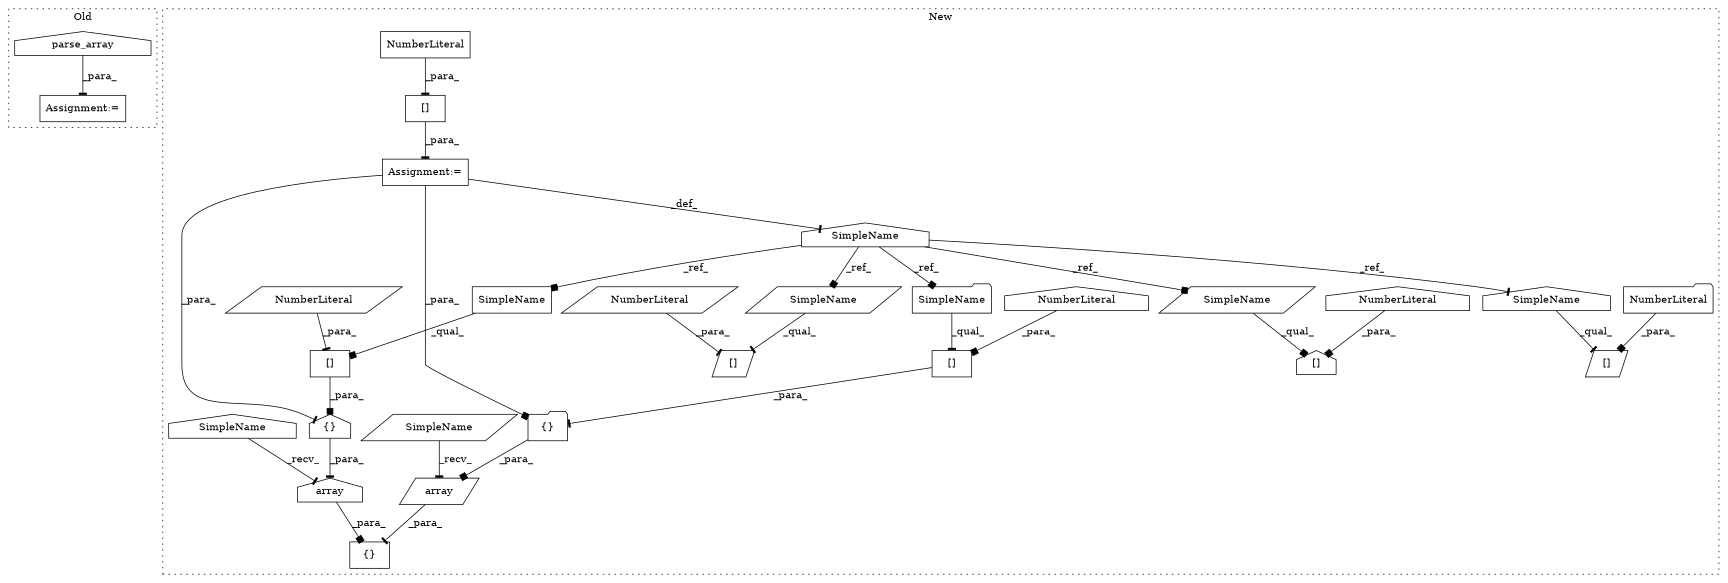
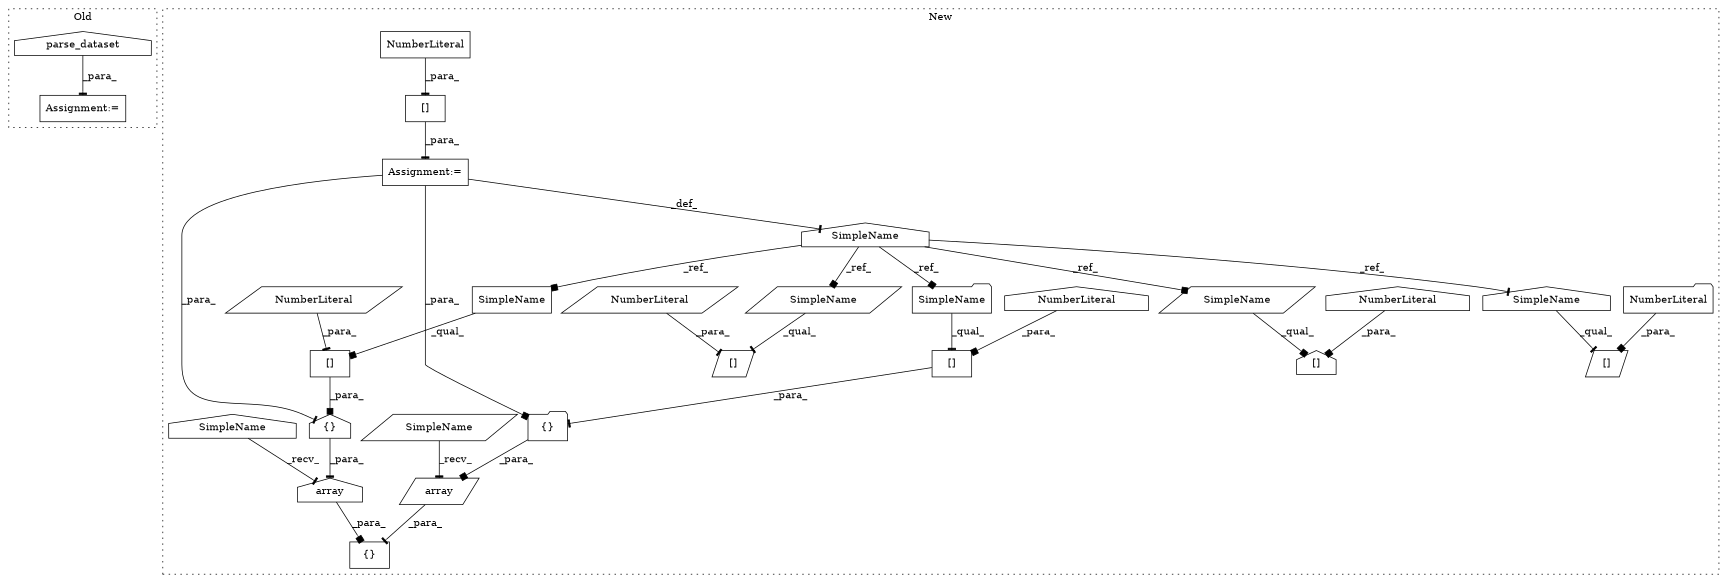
  digraph {
    node [a=42 l=1 shape=house]
    edge [arrowhead=tee]
-   n1 [a=32 l="14,1" label=parse_array s="2563,2584"]
+   n1 [a=32 l="14,1" label=parse_dataset s="2563,2584"]
    n2 [a=7 l=2 label="Assignment:=" s=2561 shape=box]
    n3 [a=2 l="7,1" label="[]" s="2441,2449" shape=parallelogram]
    n4 [a=34 label=NumberLiteral s=2448 shape=parallelogram]
    n5 [a=7 label="Assignment:=" s=2145 shape=box]
    n6 [a=2 l="7,1" label="[]" s="2546,2554" shape=parallelogram]
    n7 [a=34 label=NumberLiteral s=2553 shape=folder]
    n8 [a=2 l="7,1" label="[]" s="2394,2402"]
    n9 [a=34 label=NumberLiteral s=2401]
    n10 [a=2 l="7,1" label="[]" s="2241,2249" shape=box]
    n11 [a=34 label=NumberLiteral s=2248 shape=parallelogram]
    n12 [a=2 l="7,1" label="[]" s="2207,2215" shape=box]
    n13 [a=34 label=NumberLiteral s=2214]
    n14 [a=2 l="8,1" label="[]" s="2146,2155" shape=box]
    n15 [a=4 l="1,1" label="{}" s="2206,2216" shape=folder]
    n16 [a=34 label=NumberLiteral s=2154 shape=box]
    n17 [a=4 l="1,1" label="{}" s="2184,2252" shape=box]
    n18 [a=32 l="6,1" label=array s="2191,2217" shape=parallelogram]
    n19 [a=4 l="1,1" label="{}" s="2240,2250"]
    n20 [a=32 l="6,1" label=array s="2225,2251"]
    n21 [l=6 label=SimpleName s=2139]
    n22 [l=6 label=SimpleName s=2207 shape=folder]
    n23 [l=6 label=SimpleName s=2546]
    n24 [l=6 label=SimpleName s=2241 shape=box]
    n25 [l=6 label=SimpleName s=2441 shape=parallelogram]
    n26 [l=6 label=SimpleName s=2394 shape=parallelogram]
    n27 [l=5 label=SimpleName s=2185 shape=parallelogram]
    n28 [l=5 label=SimpleName s=2219]
    subgraph cluster_1 {
      label=Old
      style=dotted
      n1
      n2
    }
    subgraph cluster_2 {
      label=New
      style=dotted
      n3
      n4
      n5
      n6
      n7
      n8
      n9
      n10
      n11
      n12
      n13
      n14
      n15
      n16
      n17
      n18
      n19
      n20
      n21
      n22
      n23
      n24
      n25
      n26
      n27
      n28
    }
    n1 -> n2 [label=_para_]
    n4 -> n3 [label=_para_]
    n5 -> n15 [label=_para_ arrowhead=box]
    n5 -> n19 [label=_para_]
    n5 -> n21 [label=_def_]
    n7 -> n6 [label=_para_ arrowhead=box]
    n9 -> n8 [label=_para_ arrowhead=box]
    n10 -> n19 [label=_para_ arrowhead=box]
    n11 -> n10 [label=_para_]
    n12 -> n15 [label=_para_]
    n13 -> n12 [label=_para_ arrowhead=box]
    n14 -> n5 [label=_para_]
    n15 -> n18 [label=_para_ arrowhead=box]
    n16 -> n14 [label=_para_]
    n18 -> n17 [label=_para_]
    n19 -> n20 [label=_para_]
    n20 -> n17 [label=_para_ arrowhead=box]
    n21 -> n22 [label=_ref_ arrowhead=box]
    n21 -> n23 [label=_ref_]
    n21 -> n24 [label=_ref_ arrowhead=box]
    n21 -> n25 [label=_ref_ arrowhead=box]
    n21 -> n26 [label=_ref_ arrowhead=box]
    n22 -> n12 [label=_qual_]
    n23 -> n6 [label=_qual_]
    n24 -> n10 [label=_qual_ arrowhead=box]
    n25 -> n3 [label=_qual_]
    n26 -> n8 [label=_qual_ arrowhead=box]
    n27 -> n18 [label=_recv_]
    n28 -> n20 [label=_recv_]
  }
